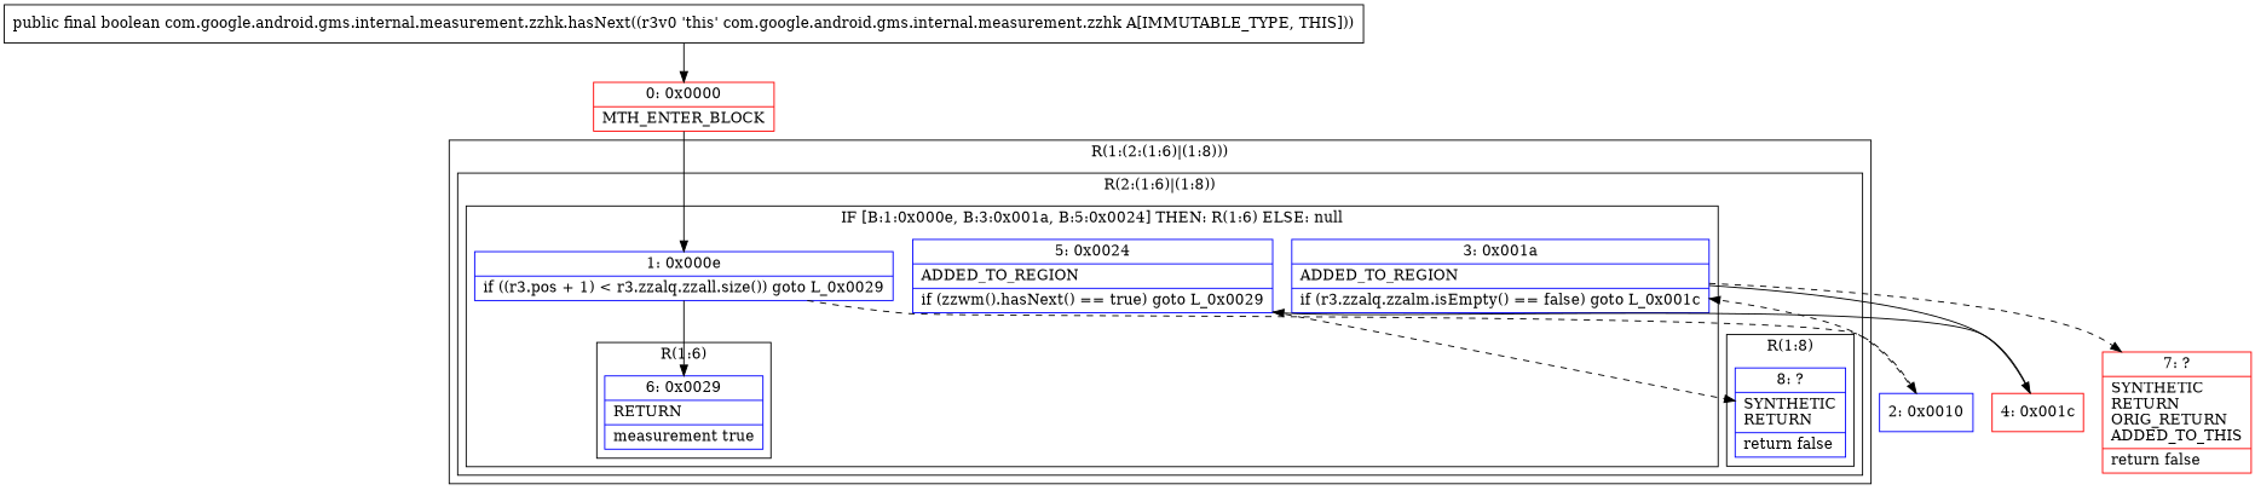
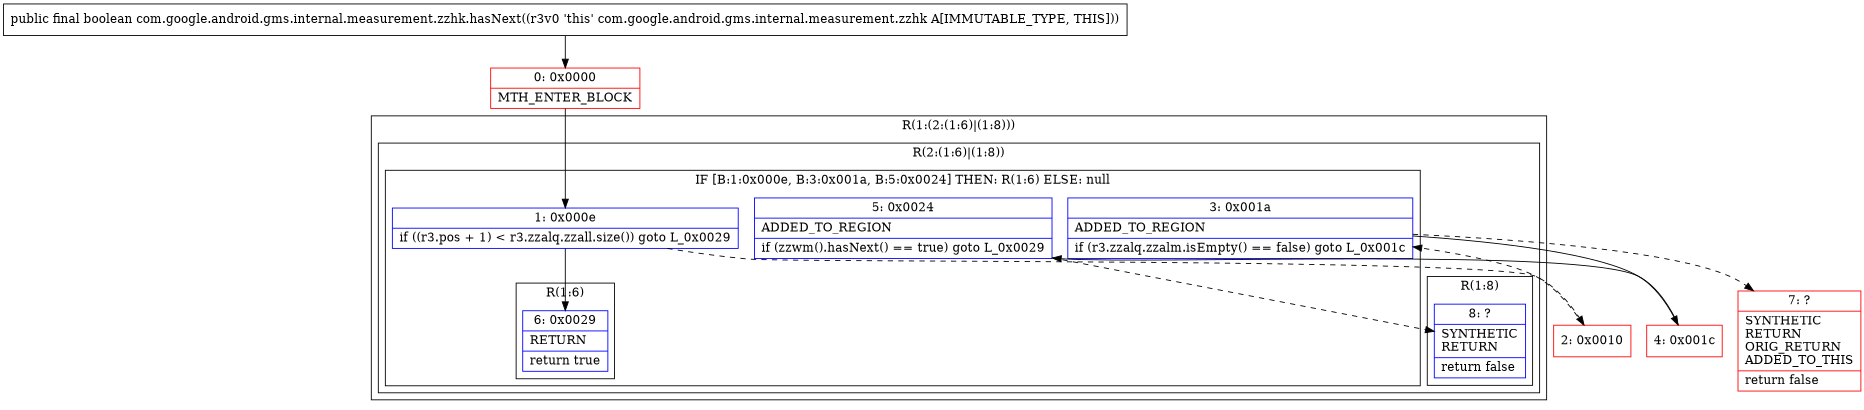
  digraph {
    node [color=blue shape=record]
-   n1 [label="{6\:\ 0x0029|RETURN\l|measurement true\l}"]
+   n1 [label="{6\:\ 0x0029|RETURN\l|return true\l}"]
    n2 [label="{1\:\ 0x000e|if ((r3.pos + 1) \< r3.zzalq.zzall.size()) goto L_0x0029\l}"]
    n3 [label="{3\:\ 0x001a|ADDED_TO_REGION\l|if (r3.zzalq.zzalm.isEmpty() == false) goto L_0x001c\l}"]
    n4 [label="{5\:\ 0x0024|ADDED_TO_REGION\l|if (zzwm().hasNext() == true) goto L_0x0029\l}"]
    n5 [label="{8\:\ ?|SYNTHETIC\lRETURN\l|return false\l}"]
-   n6 [label="{2\:\ 0x0010}"]
+   n6 [color=red label="{2\:\ 0x0010}"]
    n7 [color=red label="{4\:\ 0x001c}"]
    n8 [color=red label="{7\:\ ?|SYNTHETIC\lRETURN\lORIG_RETURN\lADDED_TO_THIS\l|return false\l}"]
    n9 [color=red label="{0\:\ 0x0000|MTH_ENTER_BLOCK\l}"]
    n10 [label="{public final boolean com.google.android.gms.internal.measurement.zzhk.hasNext((r3v0 'this' com.google.android.gms.internal.measurement.zzhk A[IMMUTABLE_TYPE, THIS])) }" color=""]
    subgraph cluster_1 {
      label="R(1:(2:(1:6)|(1:8)))"
      subgraph cluster_2 {
        label="R(2:(1:6)|(1:8))"
        subgraph cluster_3 {
          label="IF [B:1:0x000e, B:3:0x001a, B:5:0x0024] THEN: R(1:6) ELSE: null"
          n2
          n3
          n4
          subgraph cluster_4 {
            label="R(1:6)"
            n1
          }
        }
        subgraph cluster_5 {
          label="R(1:8)"
          n5
        }
      }
    }
    n2 -> n1
    n2 -> n6 [style=dashed]
    n3 -> n7
    n3 -> n8 [style=dashed]
    n4 -> n5 [style=dashed]
    n6 -> n3 [style=dashed]
    n7 -> n4
    n9 -> n2
    n10 -> n9
  }
